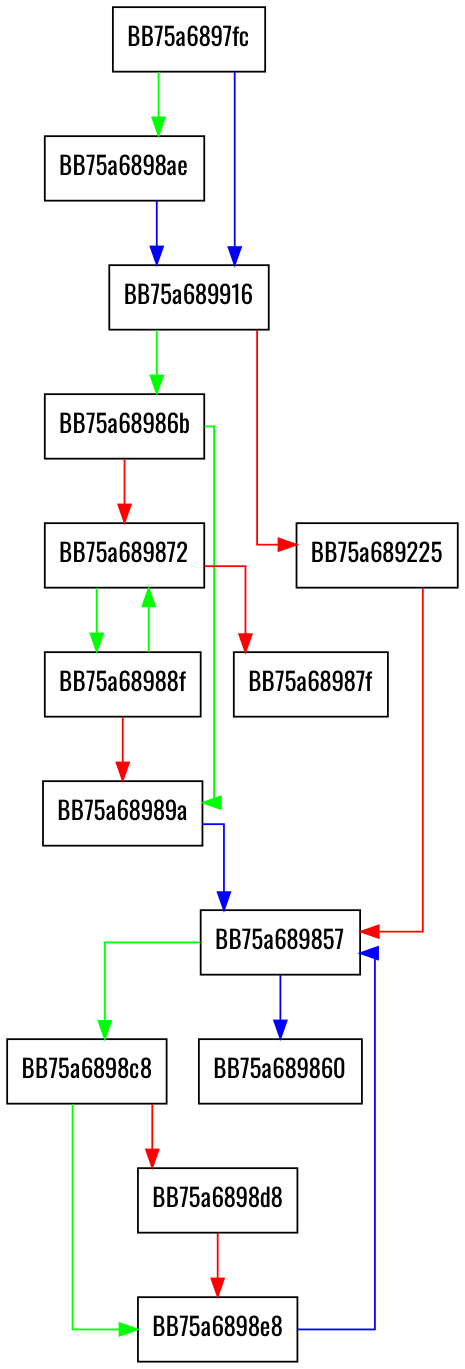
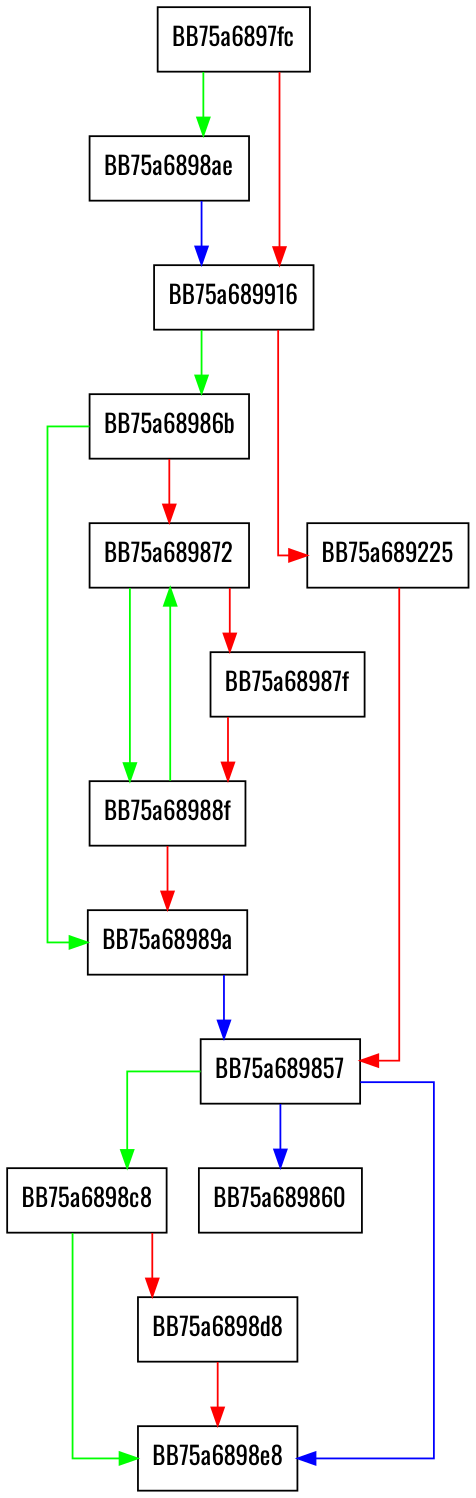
  digraph {
    fontname=Oswald
    splines=ortho
    node [fontname=Oswald shape=box]
    edge [color=red fontname=Oswald]
    BB75a6897fc
    BB75a6898ae
    n3 [label=BB75a689916]
    BB75a68986b
    n5 [label=BB75a689225]
    BB75a68989a
    BB75a689872
    BB75a689857
    BB75a68988f
    BB75a68987f
    BB75a6898c8
    BB75a689860
    BB75a6898e8
    BB75a6898d8
    BB75a6897fc -> BB75a6898ae [color=green]
-   BB75a6897fc -> n3 [color=blue]
+   BB75a6897fc -> n3
    BB75a6898ae -> n3 [color=blue]
    n3 -> BB75a68986b [color=green]
    n3 -> n5
    BB75a68986b -> BB75a68989a [color=green]
    BB75a68986b -> BB75a689872
    n5 -> BB75a689857
    BB75a68989a -> BB75a689857 [color=blue]
    BB75a689872 -> BB75a68988f [color=green]
    BB75a689872 -> BB75a68987f
    BB75a689857 -> BB75a6898c8 [color=green]
    BB75a689857 -> BB75a689860 [color=blue]
    BB75a68988f -> BB75a68989a
    BB75a68988f -> BB75a689872 [color=green]
+   BB75a68987f -> BB75a68988f
    BB75a6898c8 -> BB75a6898e8 [color=green]
    BB75a6898c8 -> BB75a6898d8
-   BB75a6898e8 -> BB75a689857 [color=blue]
+   BB75a689857 -> BB75a6898e8 [color=blue]
    BB75a6898d8 -> BB75a6898e8
  }
